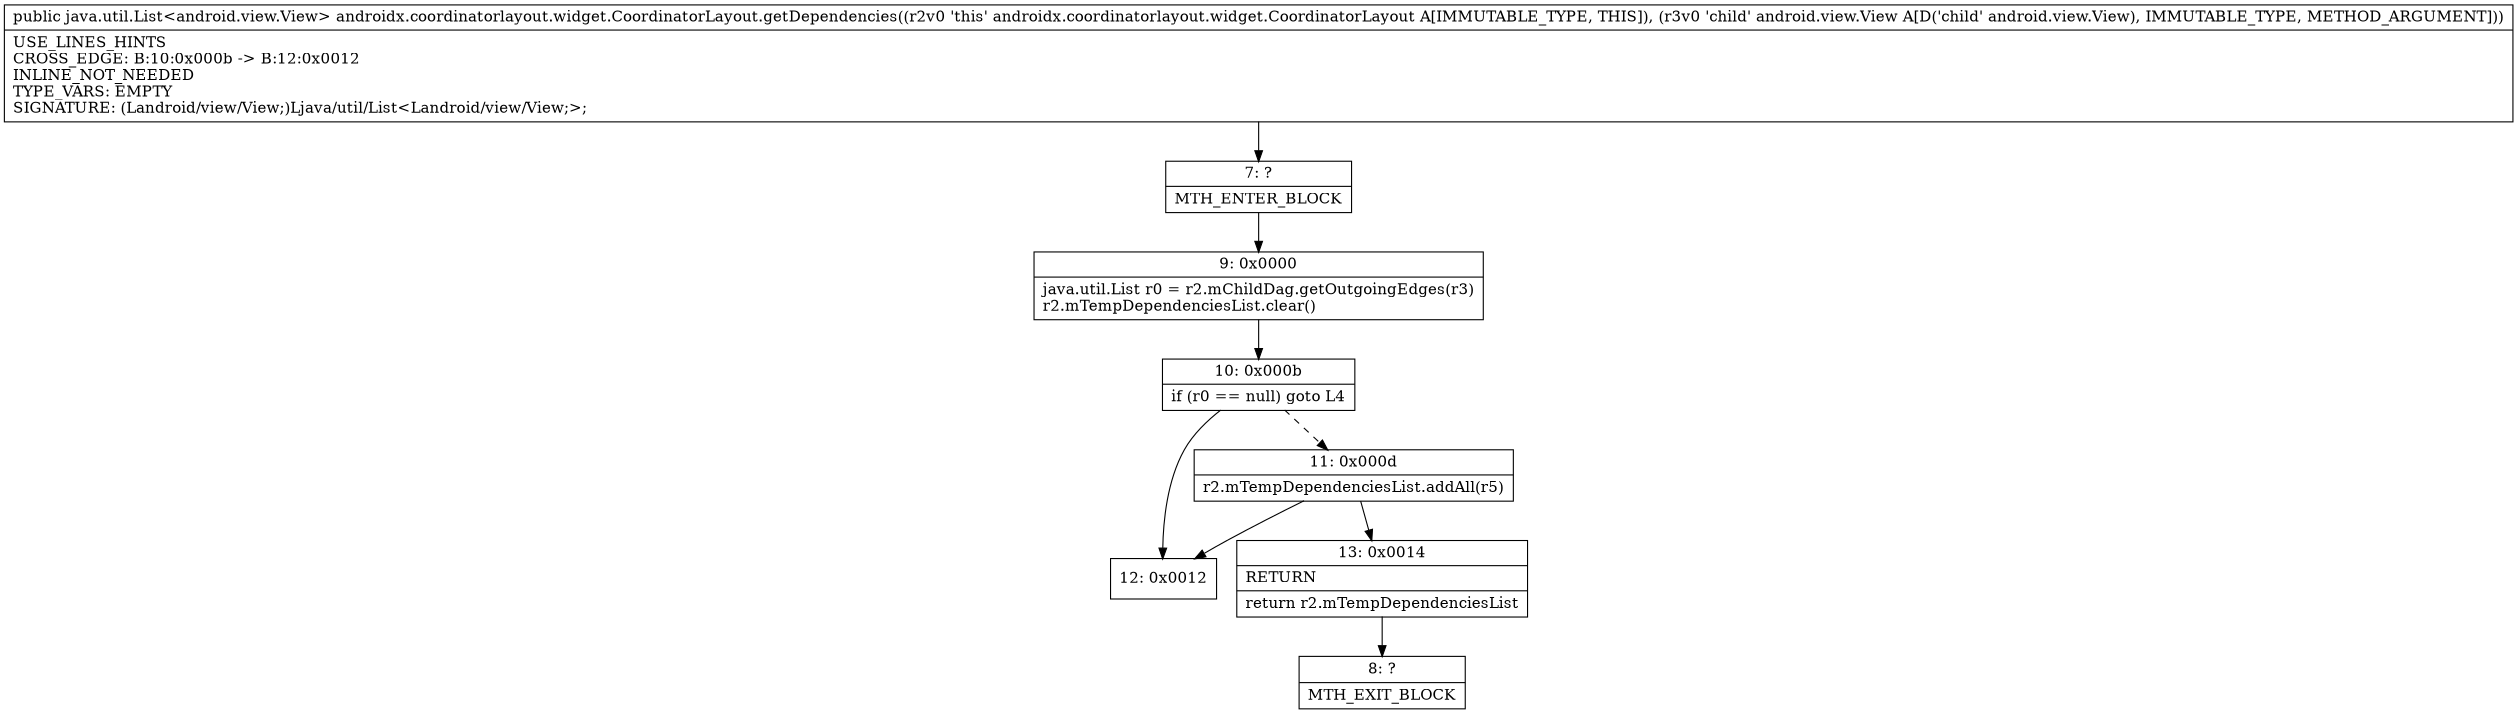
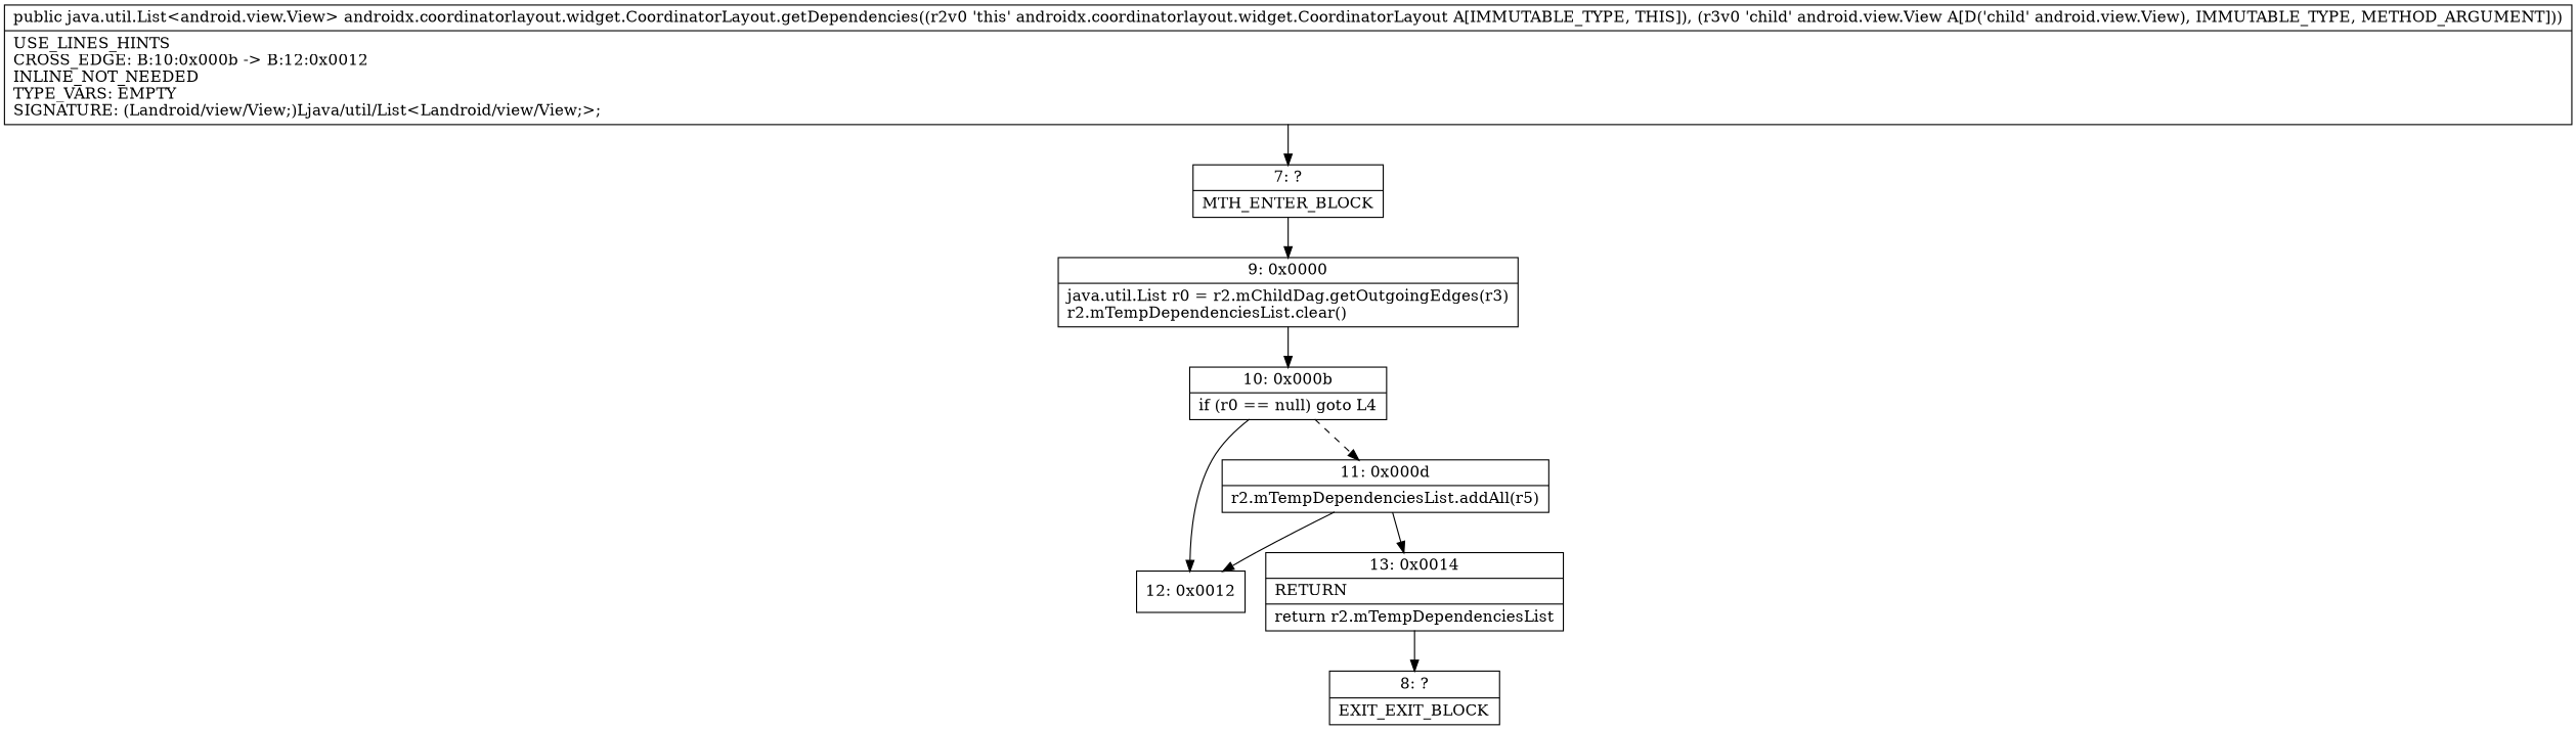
  digraph {
    node [shape=record]
    n1 [label="{7\:\ ?|MTH_ENTER_BLOCK\l}"]
    n2 [label="{9\:\ 0x0000|java.util.List r0 = r2.mChildDag.getOutgoingEdges(r3)\lr2.mTempDependenciesList.clear()\l}"]
    n3 [label="{10\:\ 0x000b|if (r0 == null) goto L4\l}"]
    n4 [label="{11\:\ 0x000d|r2.mTempDependenciesList.addAll(r5)\l}"]
    n5 [label="{12\:\ 0x0012}"]
    n6 [label="{13\:\ 0x0014|RETURN\l|return r2.mTempDependenciesList\l}"]
-   n7 [label="{8\:\ ?|MTH_EXIT_BLOCK\l}"]
+   n7 [label="{8\:\ ?|EXIT_EXIT_BLOCK\l}"]
    n8 [label="{public java.util.List\<android.view.View\> androidx.coordinatorlayout.widget.CoordinatorLayout.getDependencies((r2v0 'this' androidx.coordinatorlayout.widget.CoordinatorLayout A[IMMUTABLE_TYPE, THIS]), (r3v0 'child' android.view.View A[D('child' android.view.View), IMMUTABLE_TYPE, METHOD_ARGUMENT]))  | USE_LINES_HINTS\lCROSS_EDGE: B:10:0x000b \-\> B:12:0x0012\lINLINE_NOT_NEEDED\lTYPE_VARS: EMPTY\lSIGNATURE: (Landroid\/view\/View;)Ljava\/util\/List\<Landroid\/view\/View;\>;\l}"]
    n1 -> n2
    n2 -> n3
    n3 -> n4 [style=dashed]
    n3 -> n5
    n4 -> n5
    n4 -> n6
    n6 -> n7
    n8 -> n1
  }
